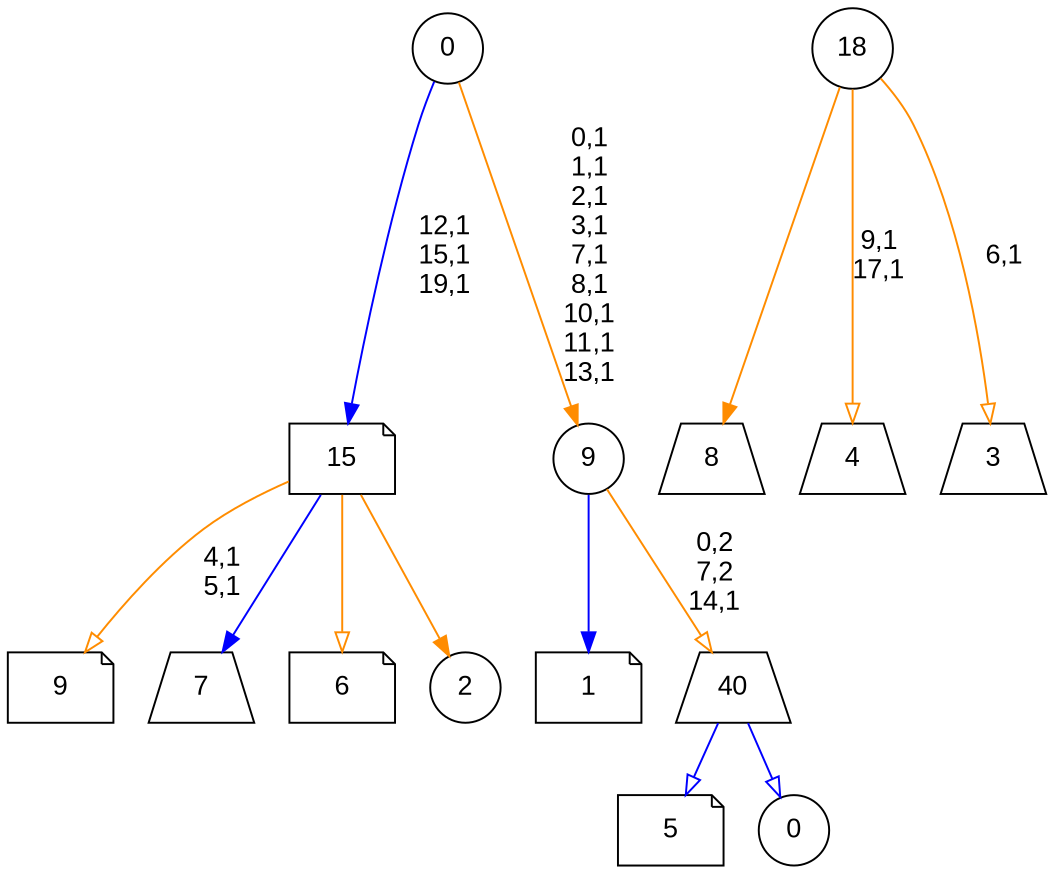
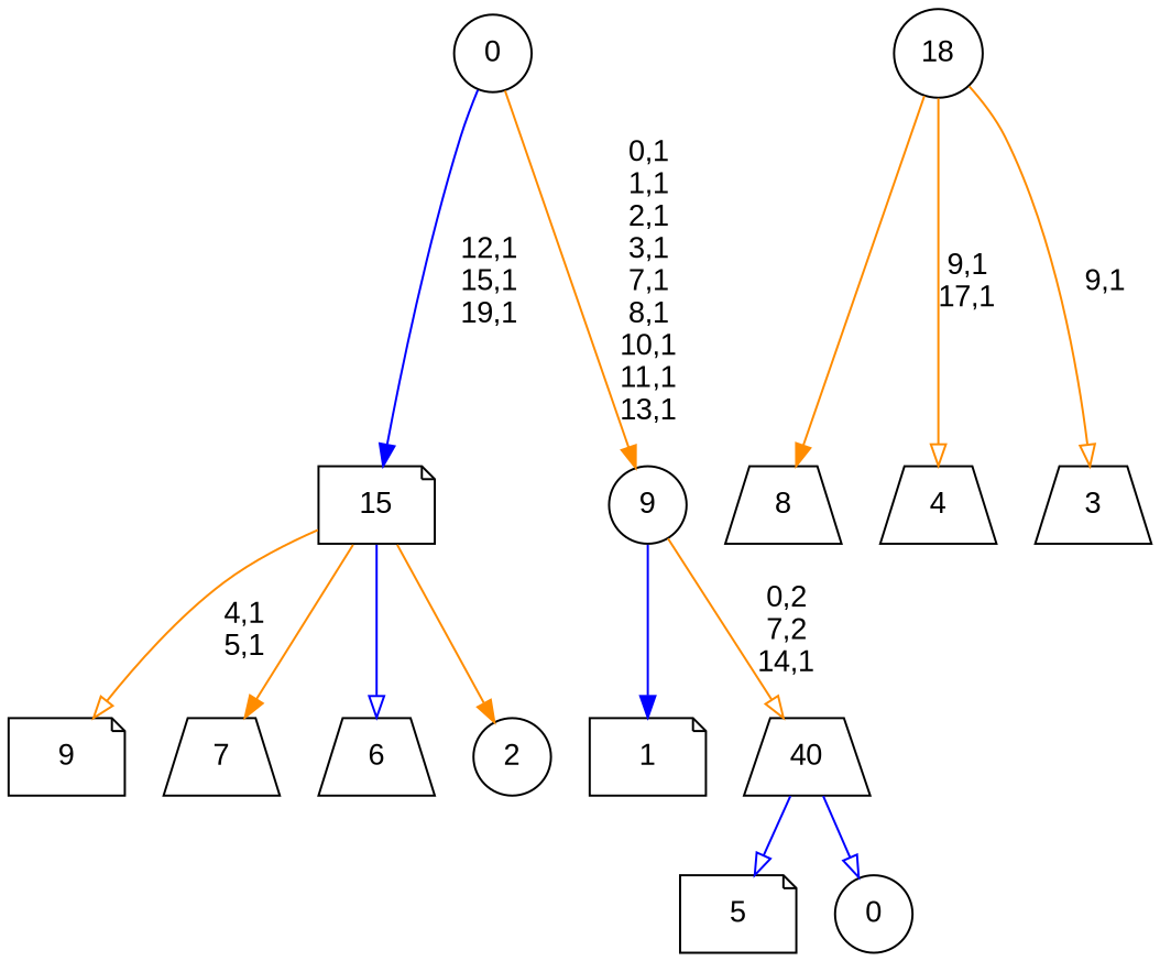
  digraph {
    fontname="Liberation Sans"
    node [fontname="Liberation Sans" shape=trapezium]
    edge [arrowhead=onormal color=darkorange fontname="Liberation Sans"]
    n1 [label=9 shape=note]
    n2 [label=8]
    n3 [label=7]
-   n4 [label=6 shape=note]
+   n4 [label=6]
    n5 [label=5 shape=note]
    n6 [label=4]
    n7 [label=3]
    18 [shape=circle]
    n9 [label=2 shape=circle]
    15 [shape=note]
    n11 [label=1 shape=note]
    n12 [label=0 shape=circle]
    n13 [label=40]
    9 [shape=circle]
    0 [shape=circle]
    18 -> n2 [arrowhead=normal]
    18 -> n6 [label="9,1\n17,1"]
-   18 -> n7 [label="6,1"]
+   18 -> n7 [label="9,1"]
    15 -> n1 [label="4,1\n5,1"]
-   15 -> n3 [arrowhead=normal color=blue]
-   15 -> n4
+   15 -> n3 [arrowhead=normal]
+   15 -> n4 [color=blue]
    15 -> n9 [arrowhead=normal]
    n13 -> n5 [color=blue]
    n13 -> n12 [color=blue]
    9 -> n11 [arrowhead=normal color=blue]
    9 -> n13 [label="0,2\n7,2\n14,1"]
    0 -> 15 [arrowhead=normal color=blue label="12,1\n15,1\n19,1"]
    0 -> 9 [arrowhead=normal label="0,1\n1,1\n2,1\n3,1\n7,1\n8,1\n10,1\n11,1\n13,1"]
  }
